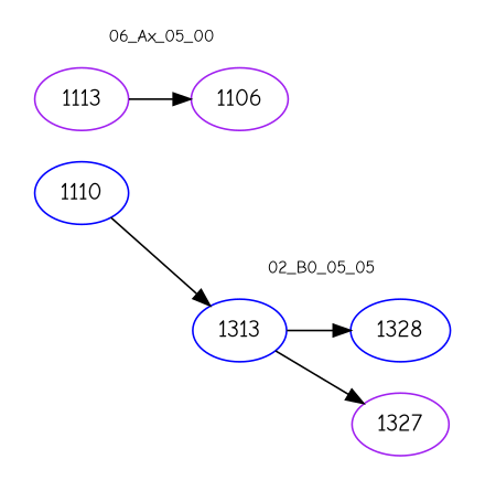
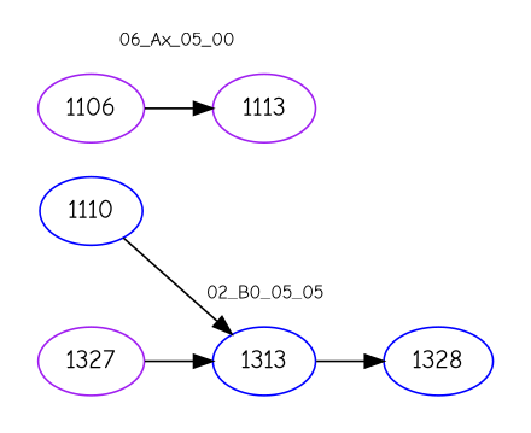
  digraph {
    fontname="Comic Neue"
    rankdir=LR
    node [color=blue fontname="Comic Neue"]
    edge [color=black fontname="Comic Neue"]
    n1 [label=1110]
    n2 [color=purple label=1106]
    n3 [color=purple label=1113]
    n4 [color=purple label=1327]
    n5 [label=1313]
    n6 [label=1328]
    subgraph cluster_1 {
      color=white
      fontsize=10
      label="06_Ax_05_00"
      n1
      n2
      n3
    }
    subgraph cluster_2 {
      color=white
      fontsize=10
      label="02_B0_05_05"
      n4
      n5
      n6
    }
    n1 -> n5
-   n3 -> n2
-   n5 -> n4
+   n2 -> n3
+   n4 -> n5
    n5 -> n6
  }
